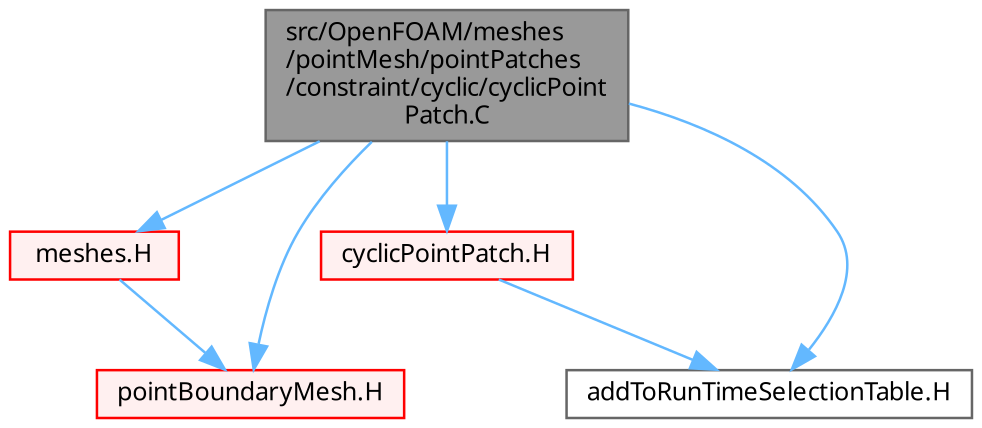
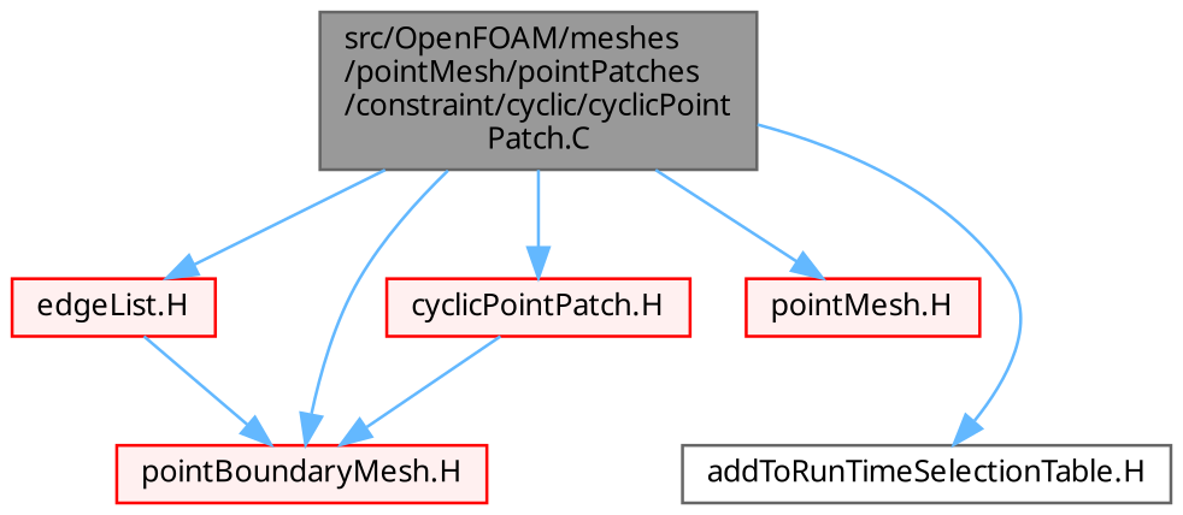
  digraph {
    fontname="Noto Sans"
    node [color=red fillcolor="#FFF0F0" fontname="Noto Sans" fontsize=10 shape=box style=filled]
    edge [color=steelblue1 fontname="Noto Sans" fontsize=10 labelfontname=Helvetica labelfontsize=10 style=solid]
    n1 [color=gray40 fillcolor=grey60 fontcolor=black height=0.2 label="src/OpenFOAM/meshes\l/pointMesh/pointPatches\l/constraint/cyclic/cyclicPoint\lPatch.C" width=0.4]
    n2 [height=0.2 label="cyclicPointPatch.H" width=0.4]
    n3 [height=0.2 label="pointBoundaryMesh.H" width=0.4]
    n4 [color=grey40 fillcolor=white height=0.2 label="addToRunTimeSelectionTable.H" width=0.4]
-   n6 [height=0.2 label="meshes.H" width=0.4]
+   n5 [height=0.2 label="pointMesh.H" width=0.4]
+   n6 [height=0.2 label="edgeList.H" width=0.4]
    n1 -> n2
    n1 -> n3
    n1 -> n4
+   n1 -> n5
    n1 -> n6
-   n2 -> n4
+   n2 -> n3
    n6 -> n3
  }
